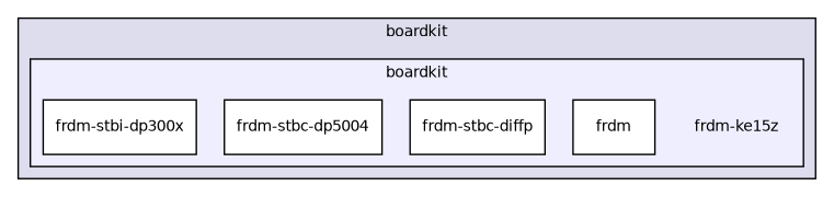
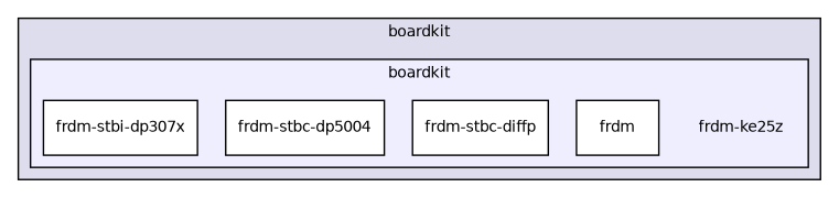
  digraph {
    compound=true
    node [fontname=Helvetica fontsize=10 shape=box color=black fillcolor=white style=filled]
-   n1 [label="frdm-ke15z" shape=plaintext color="" fillcolor="" style=""]
+   n1 [label="frdm-ke25z" shape=plaintext color="" fillcolor="" style=""]
    n2 [label=frdm]
    n3 [label="frdm-stbc-diffp"]
    n4 [label="frdm-stbc-dp5004"]
-   n5 [label="frdm-stbi-dp300x"]
+   n5 [label="frdm-stbi-dp307x"]
    subgraph cluster_1 {
      bgcolor="#ddddee"
      fontname=Helvetica
      fontsize=10
      label=boardkit
      pencolor=black
      subgraph cluster_2 {
        bgcolor="#eeeeff"
        fontname=Helvetica
        fontsize=10
        pencolor=black
        n1
        n2
        n3
        n4
        n5
      }
    }
  }
